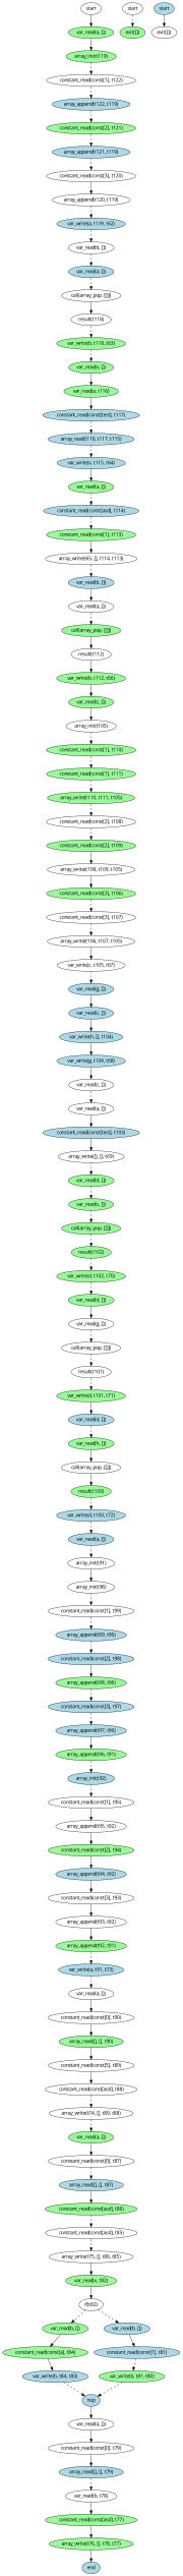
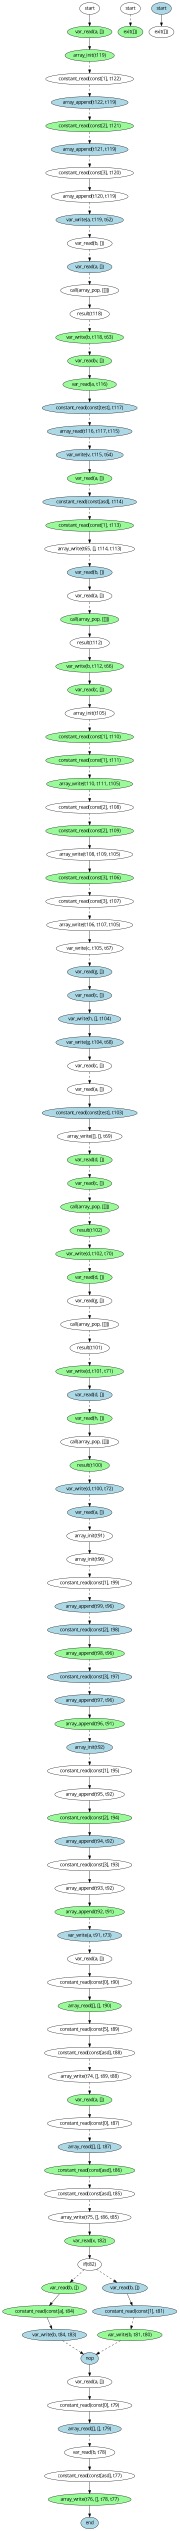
  digraph {
    fontname="Open Sans"
    node [fillcolor=white fontname="Open Sans" style=filled]
    edge [fontname="Open Sans" style=dashed]
    n1 [fillcolor=palegreen label="constant_read(const[2], t94)"]
    n2 [fillcolor=lightblue label="array_append(t94, t92)"]
    n3 [label="constant_read(const[3], t93)"]
    n4 [label="if(t82)"]
    n5 [fillcolor=palegreen label="var_read(b, [])"]
    n6 [fillcolor=lightblue label="var_read(b, [])"]
    n7 [fillcolor=palegreen label="constant_read(const[a], t84)"]
    n8 [fillcolor=lightblue label="constant_read(const[1], t81)"]
    n9 [fillcolor=lightblue label="var_write(b, t84, t83)"]
    n10 [fillcolor=lightblue label="var_read(a, [])"]
    n11 [label="call(\array_pop, [[]])"]
    n12 [label="result(t118)"]
    n13 [fillcolor=palegreen label="array_write(t110, t111, t105)"]
    n14 [label="constant_read(const[2], t108)"]
    n15 [fillcolor=palegreen label="constant_read(const[2], t109)"]
    n16 [label="array_write(t108, t109, t105)"]
    n17 [fillcolor=lightblue label="var_read(d, [])"]
    n18 [fillcolor=palegreen label="var_read(h, [])"]
    n19 [label="call(\array_pop, [[]])"]
    n20 [fillcolor=palegreen label="var_read(c, [])"]
    n21 [label="array_init(t105)"]
    n22 [fillcolor=palegreen label="constant_read(const[1], t110)"]
    n23 [fillcolor=lightblue label="array_init(t92)"]
    n24 [label="constant_read(const[1], t95)"]
    n25 [label="array_append(t95, t92)"]
    n26 [label="array_write([], [], t69)"]
    n27 [fillcolor=palegreen label="var_read(d, [])"]
    n28 [fillcolor=palegreen label="var_read(c, [])"]
    n29 [fillcolor=palegreen label="call(\array_pop, [[]])"]
    n30 [fillcolor=palegreen label="result(t102)"]
    n31 [fillcolor=palegreen label="var_write(d, t102, t70)"]
    n32 [fillcolor=palegreen label="var_read(d, [])"]
    n33 [fillcolor=lightblue label="array_read([], [], t79)"]
    n34 [label="var_read(b, t78)"]
-   n35 [fillcolor=palegreen label="constant_read(const[asd], t77)"]
+   n35 [label="constant_read(const[asd], t77)"]
    n36 [fillcolor=palegreen label="array_write(t76, [], t78, t77)"]
    n37 [fillcolor=lightblue label="constant_read(const[asd], t114)"]
    n38 [fillcolor=palegreen label="constant_read(const[1], t113)"]
    n39 [label="array_write(t65, [], t114, t113)"]
    n40 [fillcolor=palegreen label="var_write(b, t112, t66)"]
    n41 [label="constant_read(const[3], t107)"]
    n42 [label="array_write(t106, t107, t105)"]
    n43 [label="var_write(c, t105, t67)"]
    n44 [fillcolor=palegreen label="constant_read(const[3], t106)"]
    n45 [fillcolor=palegreen label="result(t100)"]
    n46 [fillcolor=lightblue label="var_write(d, t100, t72)"]
    n47 [fillcolor=lightblue label="var_read(a, [])"]
    n48 [label="array_init(t91)"]
    n49 [label="array_append(t93, t92)"]
    n50 [fillcolor=palegreen label="array_append(t92, t91)"]
    n51 [fillcolor=lightblue label="var_write(a, t91, t73)"]
    n52 [label="var_read(a, [])"]
    n53 [fillcolor=lightblue label="array_read([], [], t87)"]
    n54 [fillcolor=palegreen label="constant_read(const[asd], t86)"]
    n55 [label="constant_read(const[asd], t85)"]
    n56 [label="constant_read(const[1], t122)"]
    n57 [fillcolor=lightblue label="array_append(t122, t119)"]
    n58 [fillcolor=palegreen label="constant_read(const[2], t121)"]
    n59 [fillcolor=lightblue label="array_append(t121, t119)"]
    n60 [label="var_read(c, [])"]
    n61 [label="var_read(a, [])"]
    n62 [fillcolor=lightblue label="constant_read(const[test], t103)"]
    n63 [fillcolor=palegreen label="constant_read(const[1], t111)"]
    n64 [label="array_append(t120, t119)"]
    n65 [fillcolor=lightblue label="var_write(a, t119, t62)"]
    n66 [label="var_read(b, [])"]
    n67 [label="var_read(a, [])"]
    n68 [label="constant_read(const[0], t79)"]
    n69 [label="var_read(g, [])"]
    n70 [label="call(\array_pop, [[]])"]
    n71 [fillcolor=lightblue label="array_append(t99, t96)"]
    n72 [fillcolor=lightblue label="constant_read(const[2], t98)"]
    n73 [fillcolor=palegreen label="array_append(t98, t96)"]
    n74 [fillcolor=palegreen label="var_read(a, [])"]
    n75 [fillcolor=palegreen label="array_init(t119)"]
    n76 [label="array_init(t96)"]
    n77 [fillcolor=lightblue label=nop]
    n78 [fillcolor=lightblue label="array_append(t97, t96)"]
    n79 [fillcolor=palegreen label="array_append(t96, t91)"]
    n80 [fillcolor=palegreen label="var_write(b, t81, t80)"]
    n81 [label="array_write(t75, [], t86, t85)"]
    n82 [fillcolor=palegreen label="var_read(x, t82)"]
    n83 [label="constant_read(const[1], t99)"]
    n84 [fillcolor=lightblue label=end]
    n85 [fillcolor=palegreen label="var_write(b, t118, t63)"]
    n86 [label="constant_read(const[0], t87)"]
    n87 [label="constant_read(const[3], t120)"]
    n88 [fillcolor=lightblue label="var_read(g, [])"]
    n89 [label="result(t101)"]
    n90 [label="array_write(t74, [], t89, t88)"]
    n91 [fillcolor=palegreen label="var_read(a, [])"]
    n92 [fillcolor=lightblue label="var_write(h, [], t104)"]
    n93 [fillcolor=lightblue label="var_write(g, t104, t68)"]
    n94 [label=start]
    n95 [fillcolor=lightblue label="var_write(v, t115, t64)"]
    n96 [fillcolor=palegreen label="var_read(a, [])"]
    n97 [fillcolor=palegreen label="var_write(d, t101, t71)"]
    n98 [fillcolor=lightblue label="constant_read(const[test], t117)"]
    n99 [fillcolor=lightblue label="array_read(t116, t117, t115)"]
    n100 [label="constant_read(const[0], t90)"]
    n101 [fillcolor=palegreen label="array_read([], [], t90)"]
    n102 [fillcolor=palegreen label="var_read(v, [])"]
    n103 [fillcolor=palegreen label="var_read(a, t116)"]
    n104 [fillcolor=lightblue label="constant_read(const[3], t97)"]
    n105 [fillcolor=lightblue label="var_read(b, [])"]
    n106 [label="var_read(a, [])"]
    n107 [fillcolor=palegreen label="call(\array_pop, [[]])"]
    n108 [label="result(t112)"]
    n109 [label="constant_read(const[5], t89)"]
    n110 [label="constant_read(const[asd], t88)"]
    n111 [fillcolor=lightblue label="var_read(c, [])"]
    n112 [fillcolor=palegreen label="exit([])"]
    n113 [label=start]
    n114 [label="exit([])"]
    n115 [fillcolor=lightblue label=start]
    n1 -> n2 [style=solid]
    n2 -> n3 [style=solid]
    n3 -> n49 [style=solid]
    n4 -> n5
    n4 -> n6
    n5 -> n7 [style=solid]
    n6 -> n8 [style=solid]
    n7 -> n9 [style=solid]
    n8 -> n80
    n9 -> n77
    n10 -> n11
    n11 -> n12 [style=solid]
    n12 -> n85
    n13 -> n14
    n14 -> n15
    n15 -> n16 [style=solid]
    n16 -> n44 [style=solid]
    n17 -> n18
    n18 -> n19 [style=solid]
    n19 -> n45 [style=solid]
    n20 -> n21 [style=solid]
    n21 -> n22
    n22 -> n63
    n23 -> n24
    n24 -> n25 [style=solid]
    n25 -> n1 [style=solid]
    n26 -> n27
    n27 -> n28
    n28 -> n29
    n29 -> n30
    n30 -> n31
    n31 -> n32
    n32 -> n69 [style=solid]
    n33 -> n34
    n34 -> n35 [style=solid]
    n35 -> n36 [style=solid]
    n36 -> n84 [style=solid]
    n37 -> n38
    n38 -> n39 [style=solid]
    n39 -> n105
    n40 -> n20 [style=solid]
    n41 -> n42
    n42 -> n43 [style=solid]
    n43 -> n88
    n44 -> n41
    n45 -> n46
    n46 -> n47
    n47 -> n48
    n48 -> n76 [style=solid]
    n49 -> n50 [style=solid]
    n50 -> n51
    n51 -> n52
    n52 -> n100 [style=solid]
    n53 -> n54 [style=solid]
    n54 -> n55
    n55 -> n81
    n56 -> n57
    n57 -> n58
    n58 -> n59
    n59 -> n87
    n60 -> n61
    n61 -> n62 [style=solid]
    n62 -> n26 [style=solid]
    n63 -> n13
    n64 -> n65
    n65 -> n66
    n66 -> n10
    n67 -> n68 [style=solid]
    n68 -> n33 [style=solid]
    n69 -> n70
    n70 -> n89
    n71 -> n72
    n72 -> n73 [style=solid]
    n73 -> n104
    n74 -> n75 [style=solid]
    n75 -> n56
    n76 -> n83
    n77 -> n67 [style=solid]
    n78 -> n79 [style=solid]
    n79 -> n23
    n80 -> n77
    n81 -> n82 [style=solid]
    n82 -> n4 [style=solid]
    n83 -> n71
    n85 -> n102
    n86 -> n53
    n87 -> n64 [style=solid]
    n88 -> n111 [style=solid]
    n89 -> n97
    n90 -> n91
    n91 -> n86 [style=solid]
    n92 -> n93 [style=solid]
    n93 -> n60 [style=solid]
    n94 -> n74 [style=solid]
    n95 -> n96 [style=solid]
    n96 -> n37
    n97 -> n17 [style=solid]
    n98 -> n99
    n99 -> n95
    n100 -> n101 [style=solid]
    n101 -> n109 [style=solid]
    n102 -> n103 [style=solid]
    n103 -> n98 [style=solid]
    n104 -> n78
    n105 -> n106 [style=solid]
    n106 -> n107
    n107 -> n108 [style=solid]
    n108 -> n40 [style=solid]
    n109 -> n110 [style=solid]
    n110 -> n90
    n111 -> n92 [style=solid]
    n113 -> n112
    n115 -> n114 [style=solid]
  }
